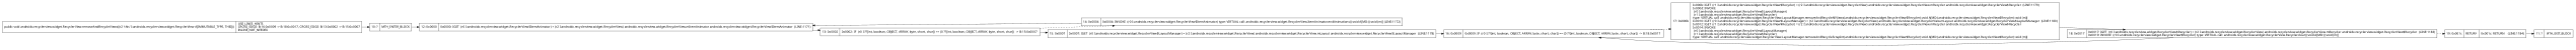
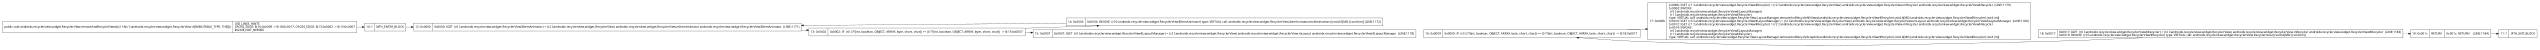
  digraph {
    fontname="Noto Sans"
    rankdir=LR
    node [fontname="Noto Sans" shape=record]
    edge [fontname="Noto Sans"]
    n1 [label="{10\:\ ?|MTH_ENTER_BLOCK\l}"]
    n2 [label="{12\:\ 0x0000|0x0000: IGET  (r0 I:androidx.recyclerview.widget.RecyclerView$ItemAnimator) = (r2 I:androidx.recyclerview.widget.RecyclerView) androidx.recyclerview.widget.RecyclerView.mItemAnimator androidx.recyclerview.widget.RecyclerView$ItemAnimator  (LINE:1171)\l}"]
    n3 [label="{13\:\ 0x0002|0x0002: IF  (r0 I:??[int, boolean, OBJECT, ARRAY, byte, short, char]) == (0 ??[int, boolean, OBJECT, ARRAY, byte, short, char])  \-\> B:15:0x0007 \l}"]
    n4 [label="{14\:\ 0x0004|0x0004: INVOKE  (r0 I:androidx.recyclerview.widget.RecyclerView$ItemAnimator) type: VIRTUAL call: androidx.recyclerview.widget.RecyclerView.ItemAnimator.endAnimations():void A[MD:():void (m)] (LINE:1172)\l}"]
    n5 [label="{15\:\ 0x0007|0x0007: IGET  (r0 I:androidx.recyclerview.widget.RecyclerView$LayoutManager) = (r2 I:androidx.recyclerview.widget.RecyclerView) androidx.recyclerview.widget.RecyclerView.mLayout androidx.recyclerview.widget.RecyclerView$LayoutManager  (LINE:1178)\l}"]
    n6 [label="{16\:\ 0x0009|0x0009: IF  (r0 I:??[int, boolean, OBJECT, ARRAY, byte, short, char]) == (0 ??[int, boolean, OBJECT, ARRAY, byte, short, char])  \-\> B:18:0x0017 \l}"]
    n7 [label="{17\:\ 0x000b|0x000b: IGET  (r1 I:androidx.recyclerview.widget.RecyclerView$Recycler) = (r2 I:androidx.recyclerview.widget.RecyclerView) androidx.recyclerview.widget.RecyclerView.mRecycler androidx.recyclerview.widget.RecyclerView$Recycler  (LINE:1179)\l0x000d: INVOKE  \l  (r0 I:androidx.recyclerview.widget.RecyclerView$LayoutManager)\l  (r1 I:androidx.recyclerview.widget.RecyclerView$Recycler)\l type: VIRTUAL call: androidx.recyclerview.widget.RecyclerView.LayoutManager.removeAndRecycleAllViews(androidx.recyclerview.widget.RecyclerView$Recycler):void A[MD:(androidx.recyclerview.widget.RecyclerView$Recycler):void (m)]\l0x0010: IGET  (r0 I:androidx.recyclerview.widget.RecyclerView$LayoutManager) = (r2 I:androidx.recyclerview.widget.RecyclerView) androidx.recyclerview.widget.RecyclerView.mLayout androidx.recyclerview.widget.RecyclerView$LayoutManager  (LINE:1180)\l0x0012: IGET  (r1 I:androidx.recyclerview.widget.RecyclerView$Recycler) = (r2 I:androidx.recyclerview.widget.RecyclerView) androidx.recyclerview.widget.RecyclerView.mRecycler androidx.recyclerview.widget.RecyclerView$Recycler \l0x0014: INVOKE  \l  (r0 I:androidx.recyclerview.widget.RecyclerView$LayoutManager)\l  (r1 I:androidx.recyclerview.widget.RecyclerView$Recycler)\l type: VIRTUAL call: androidx.recyclerview.widget.RecyclerView.LayoutManager.removeAndRecycleScrapInt(androidx.recyclerview.widget.RecyclerView$Recycler):void A[MD:(androidx.recyclerview.widget.RecyclerView$Recycler):void (m)]\l}"]
    n8 [label="{18\:\ 0x0017|0x0017: IGET  (r0 I:androidx.recyclerview.widget.RecyclerView$Recycler) = (r2 I:androidx.recyclerview.widget.RecyclerView) androidx.recyclerview.widget.RecyclerView.mRecycler androidx.recyclerview.widget.RecyclerView$Recycler  (LINE:1183)\l0x0019: INVOKE  (r0 I:androidx.recyclerview.widget.RecyclerView$Recycler) type: VIRTUAL call: androidx.recyclerview.widget.RecyclerView.Recycler.clear():void A[MD:():void (m)]\l}"]
    n9 [label="{19\:\ 0x001c|RETURN\l|0x001c: RETURN    (LINE:1184)\l}"]
    n10 [label="{11\:\ ?|MTH_EXIT_BLOCK\l}"]
    n11 [label="{public void androidx.recyclerview.widget.RecyclerView.removeAndRecycleViews((r2 'this' I:androidx.recyclerview.widget.RecyclerView A[IMMUTABLE_TYPE, THIS]))  | USE_LINES_HINTS\lCROSS_EDGE: B:16:0x0009 \-\> B:18:0x0017, CROSS_EDGE: B:13:0x0002 \-\> B:15:0x0007\lINLINE_NOT_NEEDED\l}"]
    n1 -> n2
    n2 -> n3
-   n3 -> n4 [style=dashed]
+   n3 -> n4 [style=solid]
    n3 -> n5
    n4 -> n2
-   n5 -> n6
-   n6 -> n7 [style=dashed]
-   n7 -> n8
+   n6 -> n7 [style=solid]
    n8 -> n6
    n8 -> n9 [style=dashed]
    n9 -> n10
    n11 -> n1
  }
